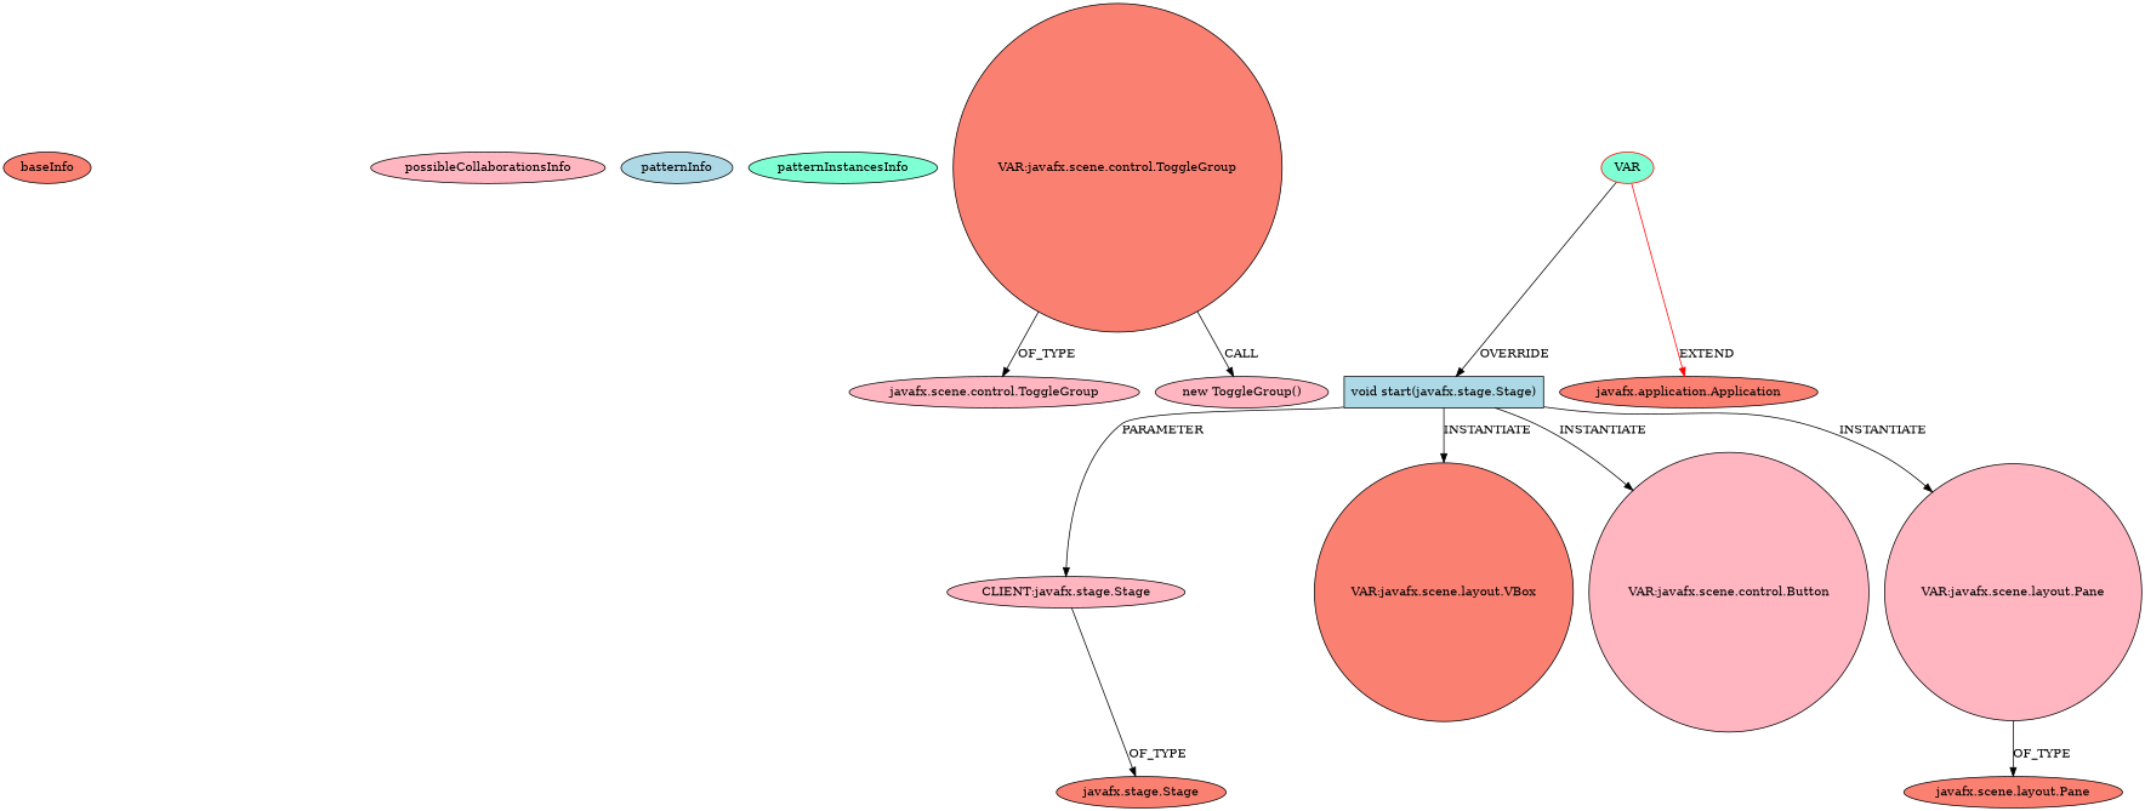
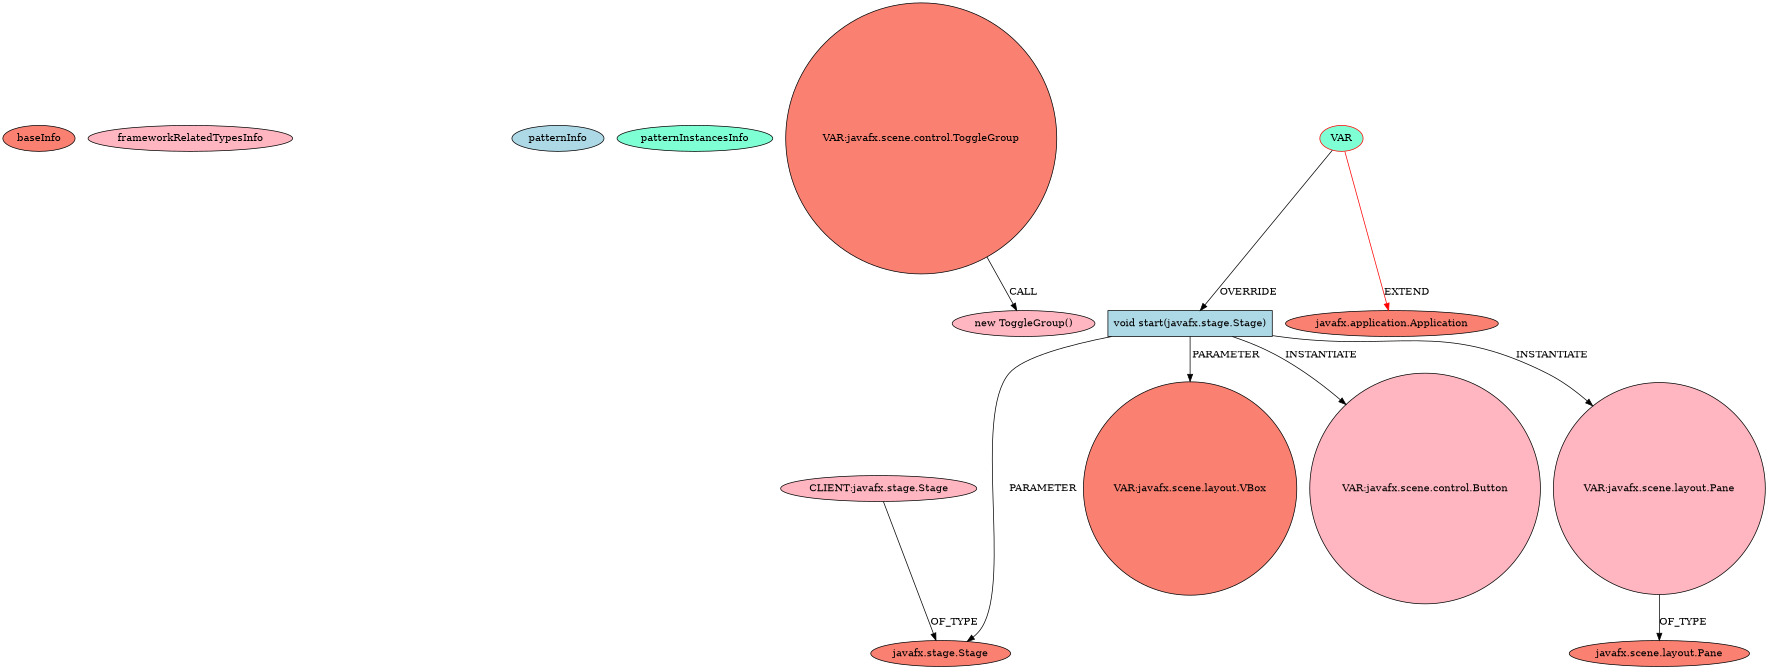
  digraph {
    node [fillcolor=lightpink style=filled isFrameworkType=false]
    baseInfo [category=pattern fillcolor=salmon graphId=1244 isAnonymous=false possibleRelation=false isFrameworkType=""]
-   possibleCollaborationsInfo [isFrameworkType=""]
+   frameworkRelatedTypesInfo [0="javafx.application.Application" isFrameworkType=""]
    patternInfo [fillcolor=lightblue frequency=2.0 patternRootClient=0 isFrameworkType=""]
    patternInstancesInfo [0="Meldanor-GraphDemo~/Meldanor-GraphDemo/GraphDemo-master/src/main/java/de/meldanor/graphdemo/gui/MainGUI.java~MainGUI~956" 1="davelet-InternationalChess-JavaFX2~/davelet-InternationalChess-JavaFX2/InternationalChess-JavaFX2-master/src/cn/davelet/internationalchess/InternationalChess.java~InternationalChess~2344" fillcolor=aquamarine isFrameworkType=""]
-   n6 [label="javafx.scene.control.ToggleGroup" vertexType=FRAMEWORK_CLASS_TYPE]
    n7 [fillcolor=salmon label="VAR:javafx.scene.control.ToggleGroup" shape=circle vertexType=VARIABLE_EXPRESION]
    n8 [label="new ToggleGroup()" vertexType=CONSTRUCTOR_CALL]
    n9 [fillcolor=lightblue label="void start(javafx.stage.Stage)" shape=box vertexType=OVERRIDING_METHOD_DECLARATION]
    n10 [label="CLIENT:javafx.stage.Stage" vertexType=PARAMETER_DECLARATION]
    n11 [label="VAR:javafx.scene.layout.Pane" shape=circle vertexType=VARIABLE_EXPRESION]
    n12 [fillcolor=salmon label="VAR:javafx.scene.layout.VBox" shape=circle vertexType=VARIABLE_EXPRESION]
    n13 [label="VAR:javafx.scene.control.Button" shape=circle vertexType=VARIABLE_EXPRESION]
    n14 [fillcolor=salmon label="javafx.stage.Stage" vertexType=FRAMEWORK_CLASS_TYPE]
    n15 [fillcolor=salmon label="javafx.scene.layout.Pane" vertexType=FRAMEWORK_CLASS_TYPE]
    n16 [color=red fillcolor=aquamarine label=VAR vertexType=ROOT_CLIENT_CLASS_DECLARATION]
    n17 [fillcolor=salmon label="javafx.application.Application" vertexType=FRAMEWORK_CLASS_TYPE]
-   n7 -> n6 [label=OF_TYPE]
    n7 -> n8 [label=CALL]
-   n9 -> n10 [label=PARAMETER]
+   n9 -> n14 [label=PARAMETER]
    n9 -> n11 [label=INSTANTIATE]
-   n9 -> n12 [label=INSTANTIATE]
+   n9 -> n12 [label=PARAMETER]
    n9 -> n13 [label=INSTANTIATE]
    n10 -> n14 [label=OF_TYPE]
    n11 -> n15 [label=OF_TYPE]
    n16 -> n9 [label=OVERRIDE]
    n16 -> n17 [color=red label=EXTEND]
  }
